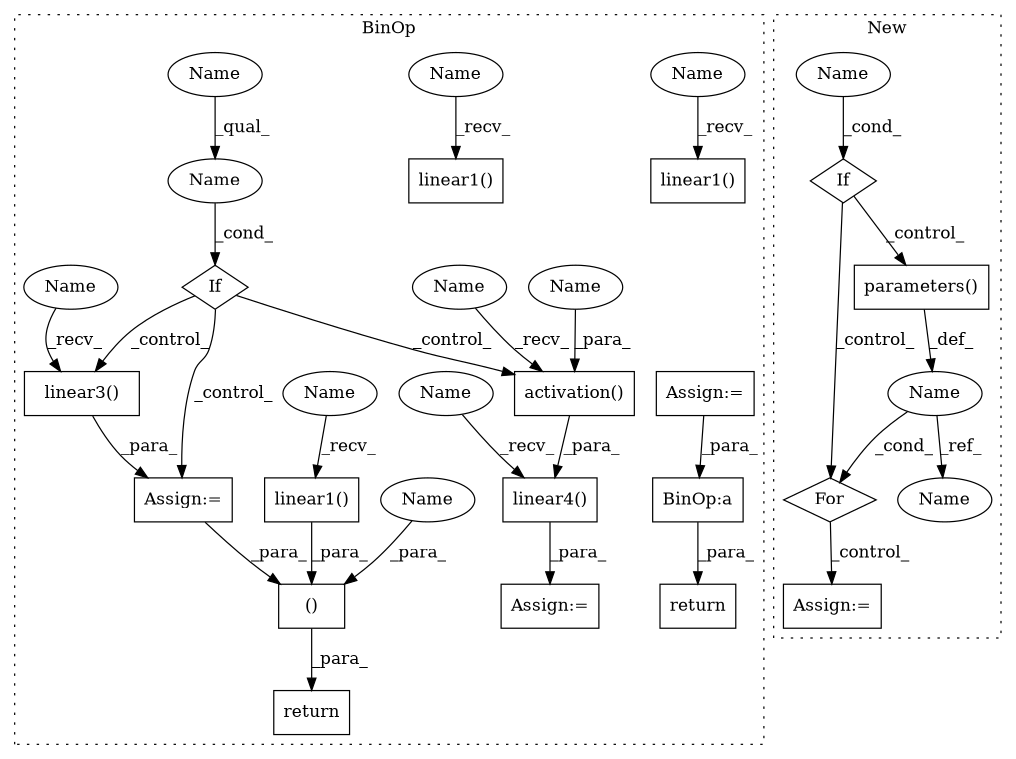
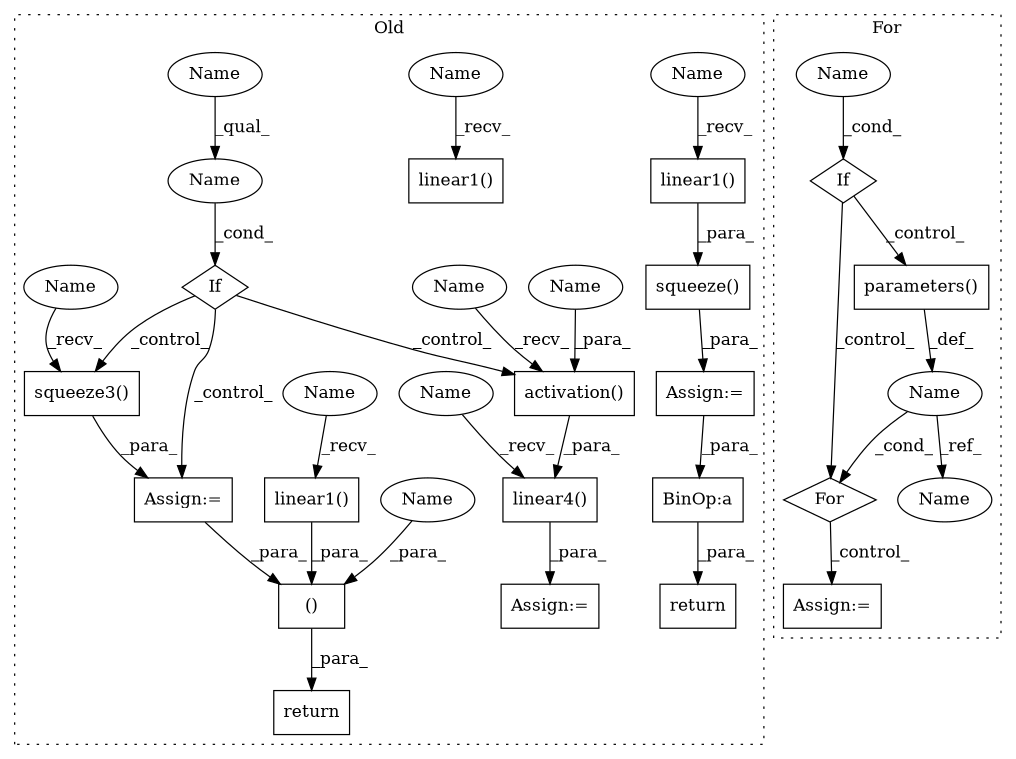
  digraph {
    node [a=87 l=3 s=18913 shape=box]
    n1 [a=75 l="16,1" label="activation()" s="18980,19005"]
    n2 [a=68 label="Assign:=" s=18964]
    n3 [a=75 l="13,1" label="linear1()" s="19336,19350"]
    n4 [a=96 label=If s=18910 shape=diamond]
    n5 [a=54 l=26 label="()" s=19205]
    n6 [a=75 l="13,1" label="linear1()" s="18589,18603"]
    n7 [a=82 label="BinOp:a" s=19453]
    n8 [a=75 l="13,1" label="linear1()" s="18783,18797"]
-   n9 [a=75 l="13,1" label="linear3()" s="18967,19006"]
+   n9 [a=75 l="13,1" label="squeeze3()" s="18967,19006"]
    n10 [l=20 label=Name shape=ellipse]
    n11 [a=75 l="13,1" label="linear4()" s="19618,19632"]
    n12 [a=68 label="Assign:=" s=19615]
    n13 [a=68 label="Assign:=" s=19319]
    n14 [a=93 l=7 label=return s=19442]
+   n15 [a=75 l="14,1" label="squeeze()" s="19322,19351"]
    n16 [a=93 l=7 label=return s=19189]
    n17 [l=9 label=Name s=19207 shape=ellipse]
    n18 [l=9 label=Name s=18996 shape=ellipse]
    n19 [l=4 label=Name s=19618 shape=ellipse]
    n20 [l=4 label=Name s=19336 shape=ellipse]
    n21 [l=4 label=Name s=18967 shape=ellipse]
    n22 [l=4 label=Name s=18783 shape=ellipse]
    n23 [l=4 label=Name s=18589 shape=ellipse]
    n24 [l=4 label=Name shape=ellipse]
    n25 [l=4 label=Name s=18980 shape=ellipse]
    n26 [a=107 l="4,26" label=For s="16106,16140" shape=diamond]
    n27 [l=1 label=Name s=16110 shape=ellipse]
    n28 [a=68 label="Assign:=" s=16167]
    n29 [a=96 label=If s=16059 shape=diamond]
    n30 [a=75 l=25 label="parameters()" s=16115]
    n31 [l=22 label=Name s=16062 shape=ellipse]
    n32 [l=1 label=Name s=16182 shape=ellipse]
    subgraph cluster_1 {
-     label=BinOp
+     label=Old
      style=dotted
      n1
      n2
      n3
      n4
      n5
      n6
      n7
      n8
      n9
      n10
      n11
      n12
      n13
      n14
+     n15
      n16
      n17
      n18
      n19
      n20
      n21
      n22
      n23
      n24
      n25
    }
    subgraph cluster_2 {
-     label=New
+     label=For
      style=dotted
      n26
      n27
      n28
      n29
      n30
      n31
      n32
    }
    n1 -> n11 [label=_para_]
    n2 -> n5 [label=_para_]
+   n3 -> n15 [label=_para_]
    n4 -> n1 [label=_control_]
    n4 -> n2 [label=_control_]
    n4 -> n9 [label=_control_]
    n5 -> n16 [label=_para_]
    n7 -> n14 [label=_para_]
    n8 -> n5 [label=_para_]
    n9 -> n2 [label=_para_]
    n10 -> n4 [label=_cond_]
    n11 -> n12 [label=_para_]
    n13 -> n7 [label=_para_]
+   n15 -> n13 [label=_para_]
    n17 -> n5 [label=_para_]
    n18 -> n1 [label=_para_]
    n19 -> n11 [label=_recv_]
    n20 -> n3 [label=_recv_]
    n21 -> n9 [label=_recv_]
    n22 -> n8 [label=_recv_]
    n23 -> n6 [label=_recv_]
    n24 -> n10 [label=_qual_]
    n25 -> n1 [label=_recv_]
    n26 -> n28 [label=_control_]
    n27 -> n26 [label=_cond_]
    n27 -> n32 [label=_ref_]
    n29 -> n26 [label=_control_]
    n29 -> n30 [label=_control_]
    n30 -> n27 [label=_def_]
    n31 -> n29 [label=_cond_]
  }
